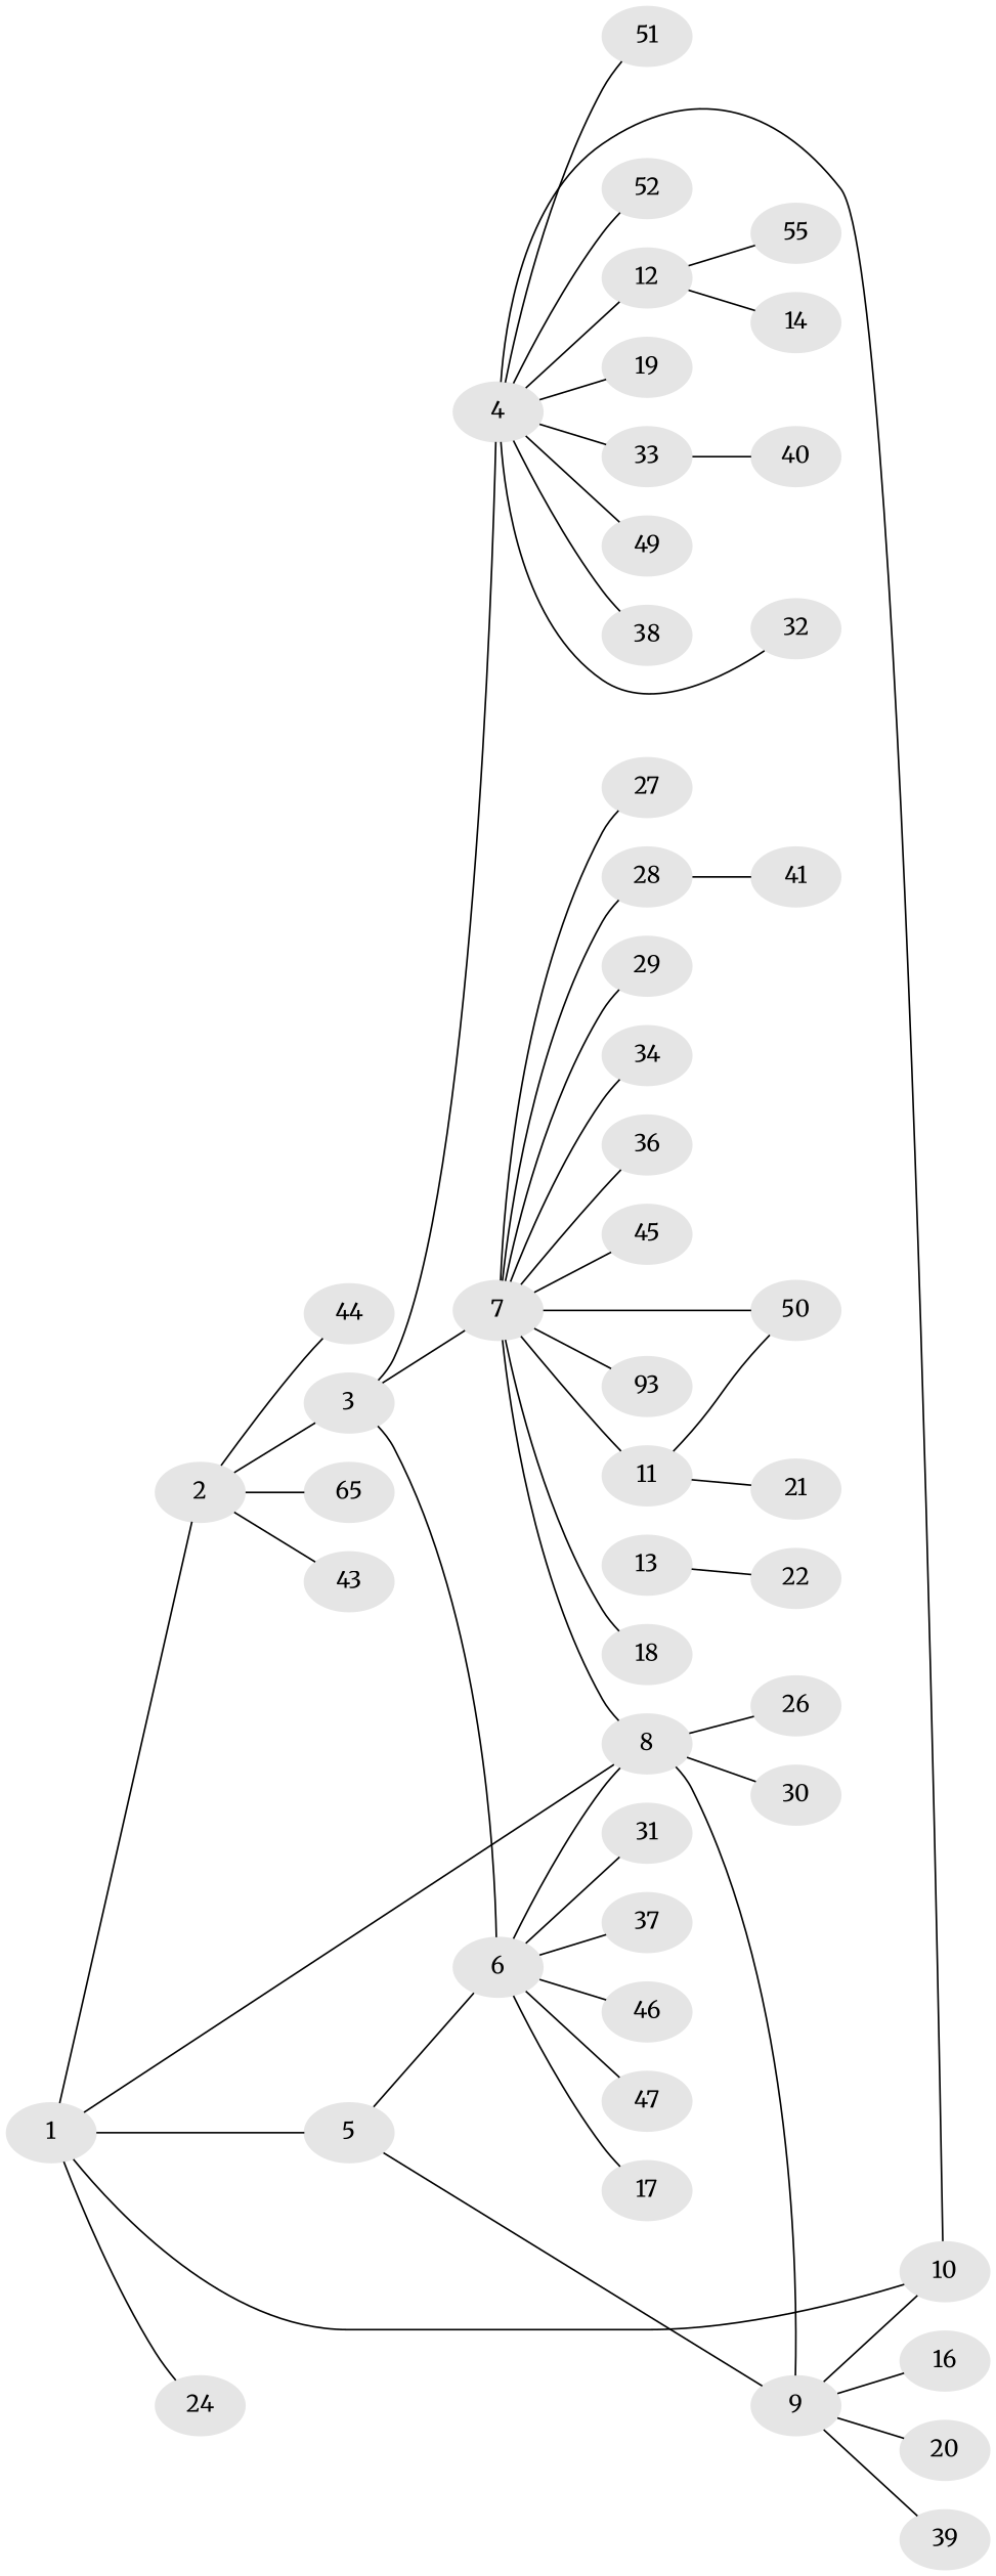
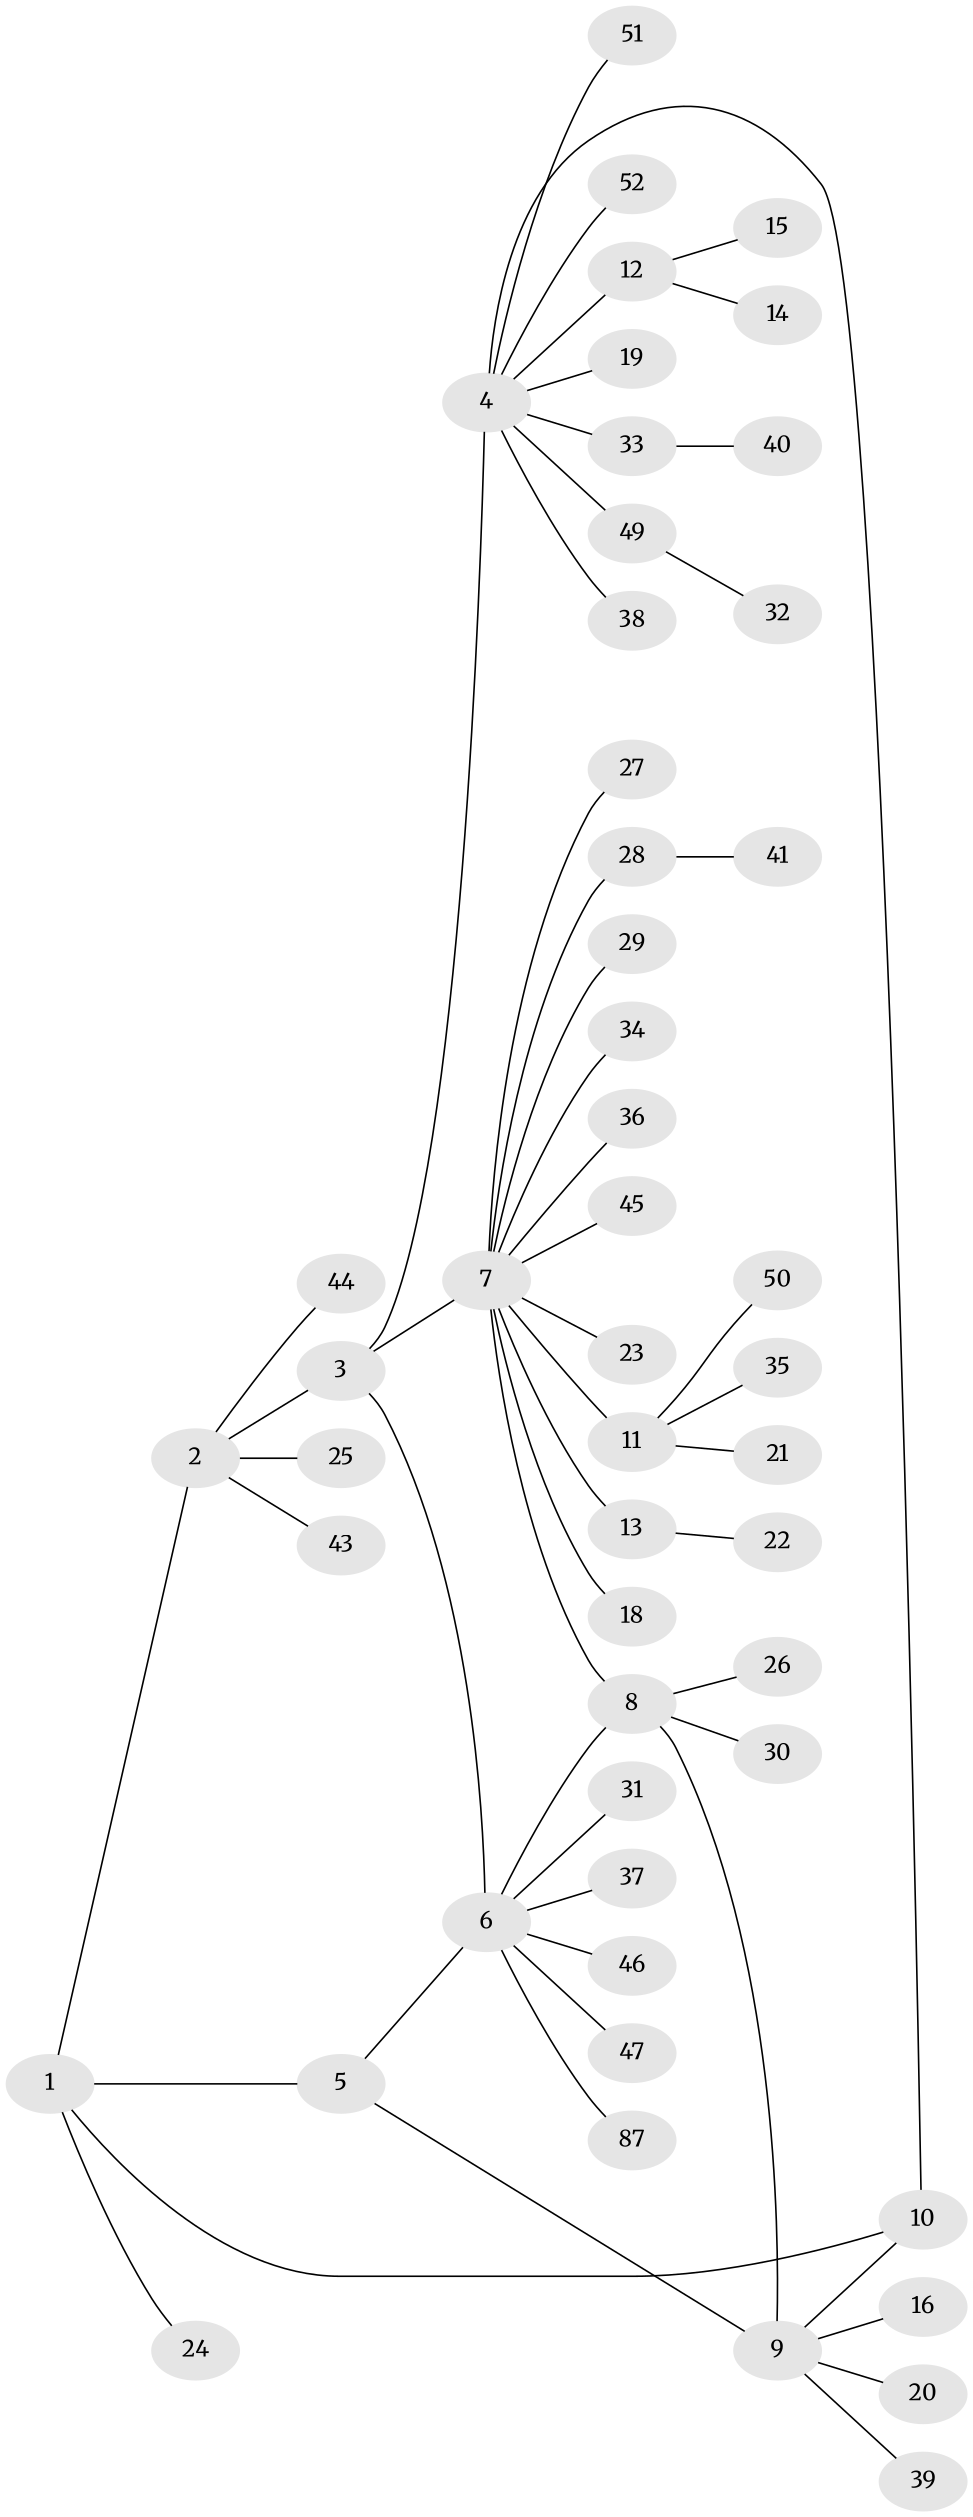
  graph {
    fontname=Merriweather
    rankdir=LR
    node [color=gray90 fontname=Merriweather style=filled]
    edge [fontname=Merriweather]
    1
    2
    5
    8
    10
    24
    3
-   25 [label=65]
+   25
    43
    44
    6
    9
    26
    30
    4
    7
    12
    19
    32
    33
    38
    49
    51
    52
-   17
+   17 [label=87]
    31
    37
    46
    47
-   23 [label=93]
+   23
    11
    13
    18
    27
    28
    29
    34
    36
    45
    14
-   15 [label=55]
+   15
    40
    16
    20
    39
    21
+   35
    50
    22
    41
    1 -- 2
    1 -- 5
-   1 -- 8
    1 -- 10
    1 -- 24
    2 -- 3
    2 -- 25
    2 -- 43
    2 -- 44
    5 -- 6
    5 -- 9
    8 -- 9
    8 -- 26
    8 -- 30
    3 -- 6
    3 -- 4
    3 -- 7
    6 -- 8
    6 -- 17
    6 -- 31
    6 -- 37
    6 -- 46
    6 -- 47
    9 -- 10
    9 -- 16
    9 -- 20
    9 -- 39
    4 -- 10
    4 -- 12
    4 -- 19
-   4 -- 32
+   49 -- 32
    4 -- 33
    4 -- 38
    4 -- 49
    4 -- 51
    4 -- 52
    7 -- 8
    7 -- 23
    7 -- 11
-   7 -- 50
+   7 -- 13
    7 -- 18
    7 -- 27
    7 -- 28
    7 -- 29
    7 -- 34
    7 -- 36
    7 -- 45
    12 -- 14
    12 -- 15
    33 -- 40
    11 -- 21
+   11 -- 35
    11 -- 50
    13 -- 22
    28 -- 41
  }
